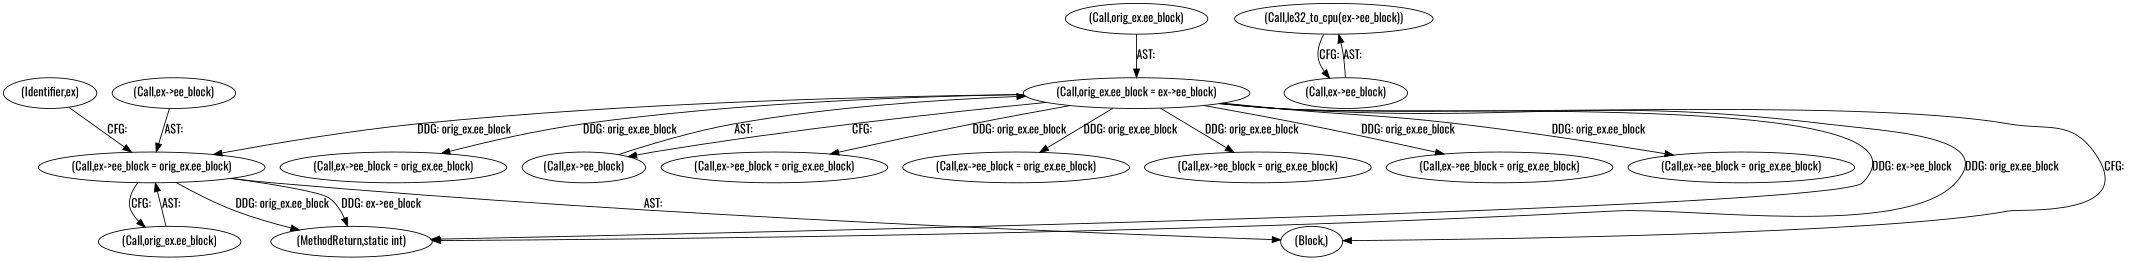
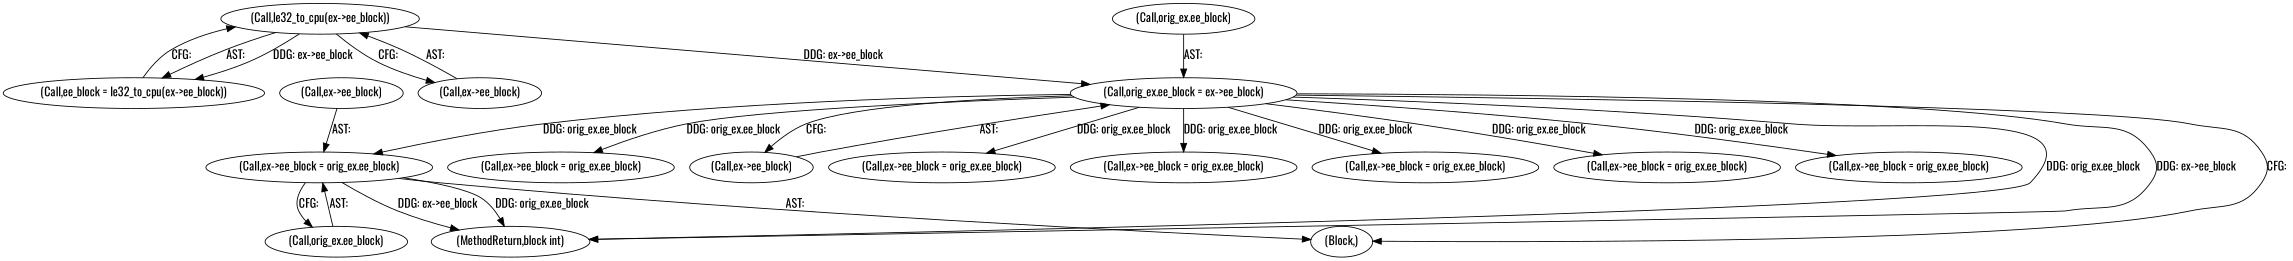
  digraph {
    fontname=Oswald
    node [fontname=Oswald]
    edge [fontname=Oswald]
    n1 [label="(Call,ex->ee_block = orig_ex.ee_block)"]
    n2 [label="(Call,orig_ex.ee_block)"]
    n3 [label="(Block,)"]
-   n4 [label="(MethodReturn,static int)"]
+   n4 [label="(MethodReturn,block int)"]
    n5 [label="(Call,orig_ex.ee_block = ex->ee_block)"]
    n6 [label="(Call,ex->ee_block = orig_ex.ee_block)"]
    n7 [label="(Call,ex->ee_block)"]
    n8 [label="(Call,ex->ee_block = orig_ex.ee_block)"]
    n9 [label="(Call,ex->ee_block = orig_ex.ee_block)"]
    n10 [label="(Call,ex->ee_block = orig_ex.ee_block)"]
    n11 [label="(Call,ex->ee_block = orig_ex.ee_block)"]
    n12 [label="(Call,ex->ee_block = orig_ex.ee_block)"]
    n13 [label="(Call,le32_to_cpu(ex->ee_block))"]
+   n14 [label="(Call,ee_block = le32_to_cpu(ex->ee_block))"]
    n15 [label="(Call,ex->ee_block)"]
    n16 [label="(Call,orig_ex.ee_block)"]
-   n17 [label="(Identifier,ex)"]
    n18 [label="(Call,ex->ee_block)"]
    n1 -> n2 [label="CFG: "]
    n1 -> n3 [label="AST: "]
    n1 -> n4 [label="DDG: orig_ex.ee_block"]
    n1 -> n4 [label="DDG: ex->ee_block"]
    n2 -> n1 [label="AST: "]
    n5 -> n1 [label="DDG: orig_ex.ee_block"]
    n5 -> n3 [label="CFG: "]
    n5 -> n4 [label="DDG: ex->ee_block"]
    n5 -> n4 [label="DDG: orig_ex.ee_block"]
    n5 -> n6 [label="DDG: orig_ex.ee_block"]
    n5 -> n7 [label="CFG: "]
    n5 -> n8 [label="DDG: orig_ex.ee_block"]
    n5 -> n9 [label="DDG: orig_ex.ee_block"]
    n5 -> n10 [label="DDG: orig_ex.ee_block"]
    n5 -> n11 [label="DDG: orig_ex.ee_block"]
    n5 -> n12 [label="DDG: orig_ex.ee_block"]
    n7 -> n5 [label="AST: "]
+   n13 -> n5 [label="DDG: ex->ee_block"]
+   n13 -> n14 [label="AST: "]
+   n13 -> n14 [label="DDG: ex->ee_block"]
    n13 -> n15 [label="CFG: "]
+   n14 -> n13 [label="CFG: "]
    n15 -> n13 [label="AST: "]
    n16 -> n5 [label="AST: "]
-   n17 -> n1 [label="CFG: "]
    n18 -> n1 [label="AST: "]
  }
